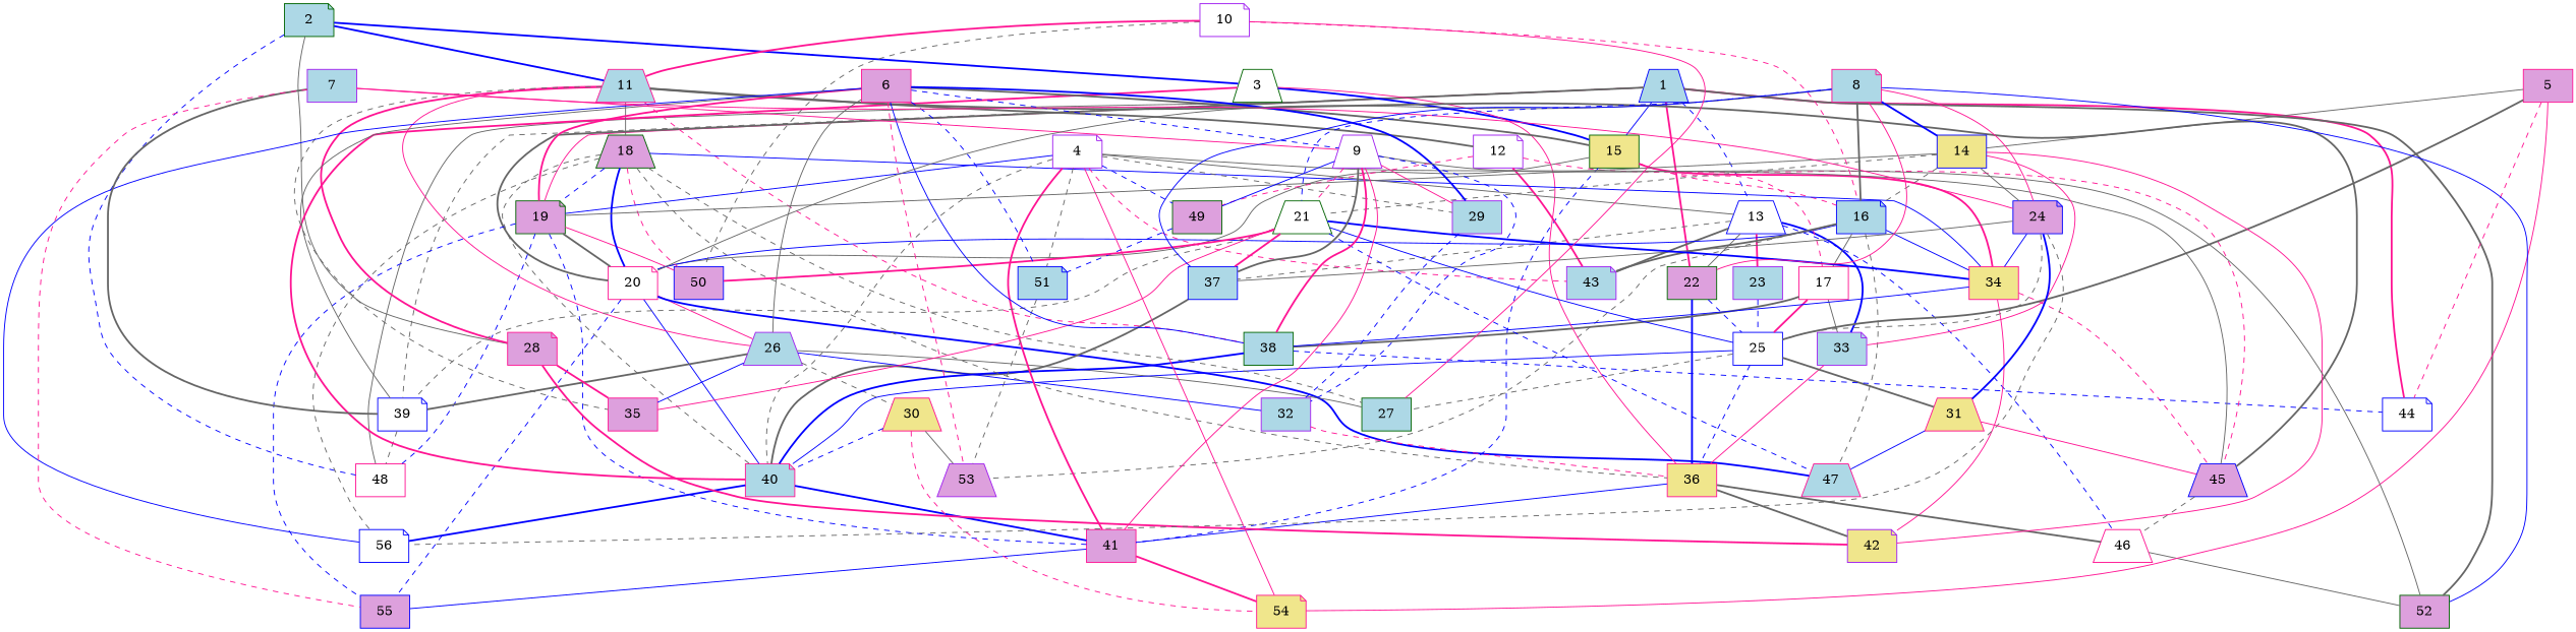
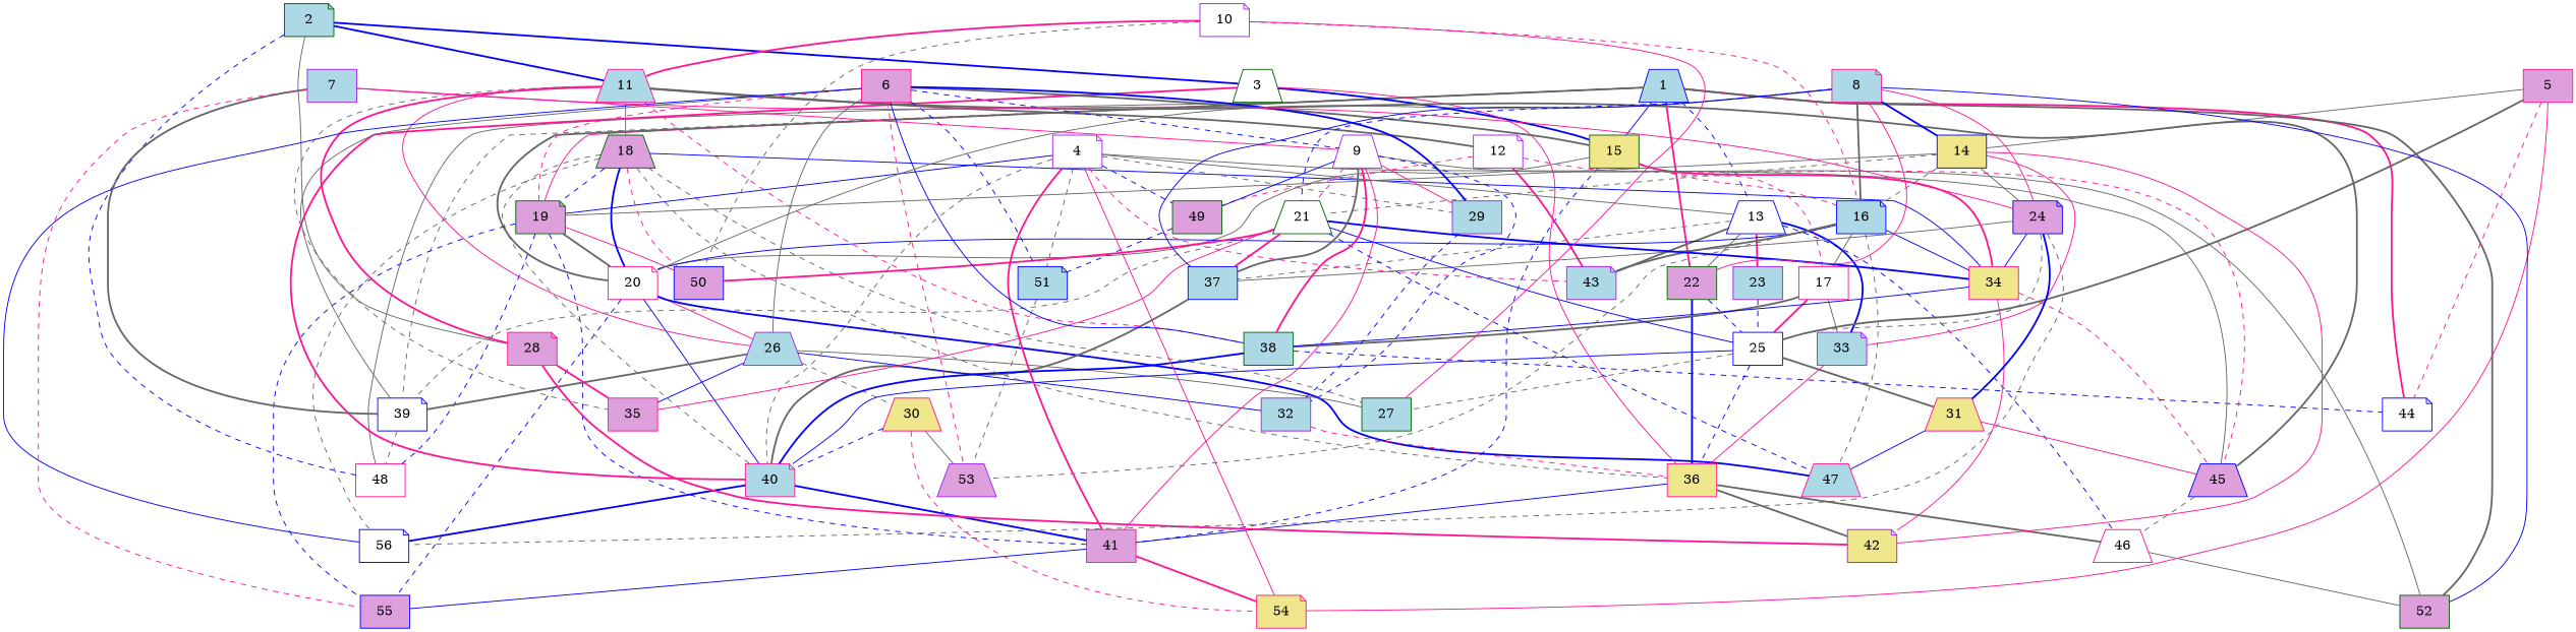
  graph {
    node [color=deeppink fillcolor=lightblue shape=box style=filled]
    edge [color=gray40 style=dashed weight=1.0]
    1 [color=blue shape=trapezium]
    13 [color=blue fillcolor=white shape=trapezium]
    15 [color=darkgreen fillcolor=khaki]
    19 [color=darkgreen fillcolor=plum shape=note]
    20 [fillcolor=white shape=note]
    22 [color=darkgreen fillcolor=plum]
    39 [color=blue fillcolor=white shape=note]
    44 [color=blue fillcolor=white shape=note]
    48 [fillcolor=white]
    52 [color=darkgreen fillcolor=plum]
    43 [color=purple shape=note]
    37 [color=blue]
    23 [color=purple]
    33 [color=purple shape=note]
    46 [fillcolor=white shape=trapezium]
    41 [fillcolor=plum]
    16 [color=blue shape=note]
    17 [fillcolor=white]
    34 [fillcolor=khaki]
    55 [color=blue fillcolor=plum]
    50 [color=blue fillcolor=plum]
    40 [shape=note]
    26 [color=purple shape=trapezium]
    47 [shape=trapezium]
    36 [fillcolor=khaki]
    25 [color=blue fillcolor=white]
    2 [color=darkgreen shape=note]
    3 [color=darkgreen fillcolor=white shape=trapezium]
    11 [shape=trapezium]
    28 [fillcolor=plum shape=note]
    45 [color=blue fillcolor=plum shape=trapezium]
    38 [color=darkgreen]
    12 [color=purple fillcolor=white shape=note]
    18 [color=darkgreen fillcolor=plum shape=trapezium]
    35 [fillcolor=plum]
    42 [color=purple fillcolor=khaki shape=note]
    56 [color=blue fillcolor=white shape=note]
    4 [color=purple fillcolor=white shape=note]
    29 [color=purple]
    49 [color=darkgreen fillcolor=plum]
    51 [color=blue shape=note]
    54 [fillcolor=khaki shape=note]
    32 [color=purple]
    53 [color=purple fillcolor=plum shape=trapezium]
    5 [fillcolor=plum]
    14 [color=blue fillcolor=khaki]
    24 [color=blue fillcolor=plum shape=note]
    21 [color=darkgreen fillcolor=white shape=trapezium]
    27 [color=darkgreen]
    31 [fillcolor=khaki shape=trapezium]
    6 [fillcolor=plum]
    9 [color=purple fillcolor=white shape=trapezium]
    30 [fillcolor=khaki shape=trapezium]
    7 [color=purple]
    8 [shape=note]
    10 [color=purple fillcolor=white shape=note]
    1 -- 13 [color=blue]
    1 -- 15 [color=blue style=solid]
    1 -- 19 [color=deeppink style=solid]
    1 -- 20 [style=bold]
    1 -- 22 [color=deeppink style=bold]
    1 -- 39
    1 -- 44 [color=deeppink style=bold weight=2.0]
    1 -- 48 [style=solid]
    1 -- 52 [style=bold]
    13 -- 22 [style=solid]
    13 -- 43 [style=bold]
    13 -- 37 [weight=2.0]
    13 -- 23 [color=deeppink style=bold]
    13 -- 33 [color=blue style=bold]
    13 -- 46 [color=blue]
    15 -- 20 [style=solid weight=2.0]
    15 -- 41 [color=blue weight=2.0]
    15 -- 16 [color=deeppink]
    15 -- 17 [color=deeppink]
    15 -- 34 [color=deeppink style=bold]
    19 -- 20 [style=bold]
    19 -- 48 [color=blue]
    19 -- 41 [color=blue weight=2.0]
    19 -- 55 [color=blue]
    19 -- 50 [color=deeppink style=solid]
    20 -- 55 [color=blue]
    20 -- 40 [color=blue style=solid]
    20 -- 26 [color=deeppink style=solid]
    20 -- 47 [color=blue style=bold]
    22 -- 36 [color=blue style=bold weight=2.0]
    22 -- 25 [color=blue]
    39 -- 48
    37 -- 40 [style=bold]
    23 -- 25 [color=blue weight=3.0]
    33 -- 36 [color=deeppink style=solid]
    46 -- 52 [style=solid]
    41 -- 55 [color=blue style=solid]
    41 -- 54 [color=deeppink style=bold]
    16 -- 20 [color=blue style=solid]
    16 -- 43 [style=bold]
    16 -- 17 [style=solid]
    16 -- 34 [color=blue style=solid]
    16 -- 47
    16 -- 53
    17 -- 33 [style=solid]
    17 -- 25 [color=deeppink style=bold]
    17 -- 38 [style=bold weight=2.0]
    34 -- 45 [color=deeppink]
    34 -- 38 [color=blue style=solid]
    34 -- 42 [color=deeppink style=solid]
    40 -- 41 [color=blue style=bold]
    40 -- 56 [color=blue style=bold]
    26 -- 39 [style=bold]
    26 -- 35 [color=blue style=solid weight=3.0]
    26 -- 32 [color=blue style=solid]
    26 -- 27 [style=solid]
    26 -- 30
    36 -- 46 [style=bold]
    36 -- 41 [color=blue style=solid]
    36 -- 42 [style=bold]
    25 -- 40 [color=blue style=solid]
    25 -- 36 [color=blue]
    25 -- 27
    25 -- 31 [style=bold]
    2 -- 48 [color=blue]
    2 -- 3 [color=blue style=bold]
    2 -- 11 [color=blue style=bold]
    2 -- 28 [style=solid]
    3 -- 15 [color=blue style=bold]
    3 -- 40 [color=deeppink style=bold]
    3 -- 36 [color=deeppink style=solid]
    11 -- 26 [color=deeppink style=solid]
    11 -- 28 [color=deeppink style=bold]
    11 -- 45 [style=bold weight=2.0]
    11 -- 38 [color=deeppink]
    11 -- 12 [style=bold]
    11 -- 18 [style=solid]
    11 -- 35
    28 -- 35 [color=deeppink style=bold]
    28 -- 42 [color=deeppink style=bold]
    45 -- 46
    38 -- 44 [color=blue]
    38 -- 40 [color=blue style=bold]
    12 -- 43 [color=deeppink style=bold]
    12 -- 45 [color=deeppink]
    12 -- 49 [color=deeppink]
    18 -- 19 [color=blue weight=2.0]
    18 -- 20 [color=blue style=bold]
    18 -- 34 [color=blue style=solid]
    18 -- 50 [color=deeppink]
    18 -- 40
    18 -- 36
    18 -- 56
    18 -- 27
    4 -- 13 [style=solid weight=2.0]
    4 -- 19 [color=blue style=solid]
    4 -- 43 [color=deeppink]
    4 -- 41 [color=deeppink style=bold]
    4 -- 40
    4 -- 45 [style=solid weight=2.0]
    4 -- 29
    4 -- 49 [color=blue]
    4 -- 51
    4 -- 54 [color=deeppink style=solid]
    29 -- 32 [color=blue]
    49 -- 51 [color=blue]
    51 -- 53
    32 -- 36 [color=deeppink]
    5 -- 44 [color=deeppink]
    5 -- 25 [style=bold]
    5 -- 54 [color=deeppink style=solid]
    5 -- 14 [style=solid]
    14 -- 19 [style=solid]
    14 -- 33 [color=deeppink style=solid]
    14 -- 16 [weight=3.0]
    14 -- 42 [color=deeppink style=solid]
    14 -- 24 [style=solid]
    14 -- 21
    24 -- 37 [style=solid]
    24 -- 34 [color=blue style=solid]
    24 -- 25
    24 -- 56
    24 -- 31 [color=blue style=bold]
    21 -- 39
    21 -- 37 [color=deeppink style=bold]
    21 -- 34 [color=blue style=bold]
    21 -- 50 [color=deeppink style=bold]
    21 -- 47 [color=blue]
    21 -- 25 [color=blue style=solid]
    21 -- 35 [color=deeppink style=solid]
    31 -- 47 [color=blue style=solid]
    31 -- 45 [color=deeppink style=solid]
    6 -- 15 [style=bold]
-   6 -- 19 [color=deeppink style=bold]
+   6 -- 19 [color=deeppink]
    6 -- 39 [style=solid]
    6 -- 26 [style=solid]
    6 -- 38 [color=blue style=solid]
    6 -- 56 [color=blue style=solid]
    6 -- 29 [color=blue style=bold]
    6 -- 51 [color=blue]
    6 -- 53 [color=deeppink]
    6 -- 9 [color=blue]
    9 -- 52 [style=solid]
    9 -- 37 [style=bold weight=2.0]
    9 -- 41 [color=deeppink style=solid]
    9 -- 38 [color=deeppink style=bold]
    9 -- 29 [color=deeppink style=solid]
    9 -- 49 [color=blue style=solid]
    9 -- 32 [color=blue]
    9 -- 21 [color=deeppink weight=2.0]
    30 -- 40 [color=blue]
    30 -- 54 [color=deeppink]
    30 -- 53 [style=solid]
    7 -- 39 [style=bold]
    7 -- 55 [color=deeppink]
    7 -- 24 [color=deeppink style=solid]
    7 -- 9 [color=deeppink style=solid]
    8 -- 20 [style=solid weight=2.0]
    8 -- 22 [color=deeppink style=solid]
    8 -- 52 [color=blue style=solid]
    8 -- 37 [color=blue style=solid]
    8 -- 16 [style=bold]
    8 -- 14 [color=blue style=bold]
    8 -- 24 [color=deeppink style=solid]
    8 -- 21 [color=blue weight=2.0]
    10 -- 16 [color=deeppink]
    10 -- 50
    10 -- 11 [color=deeppink style=bold]
    10 -- 27 [color=deeppink style=solid]
  }
